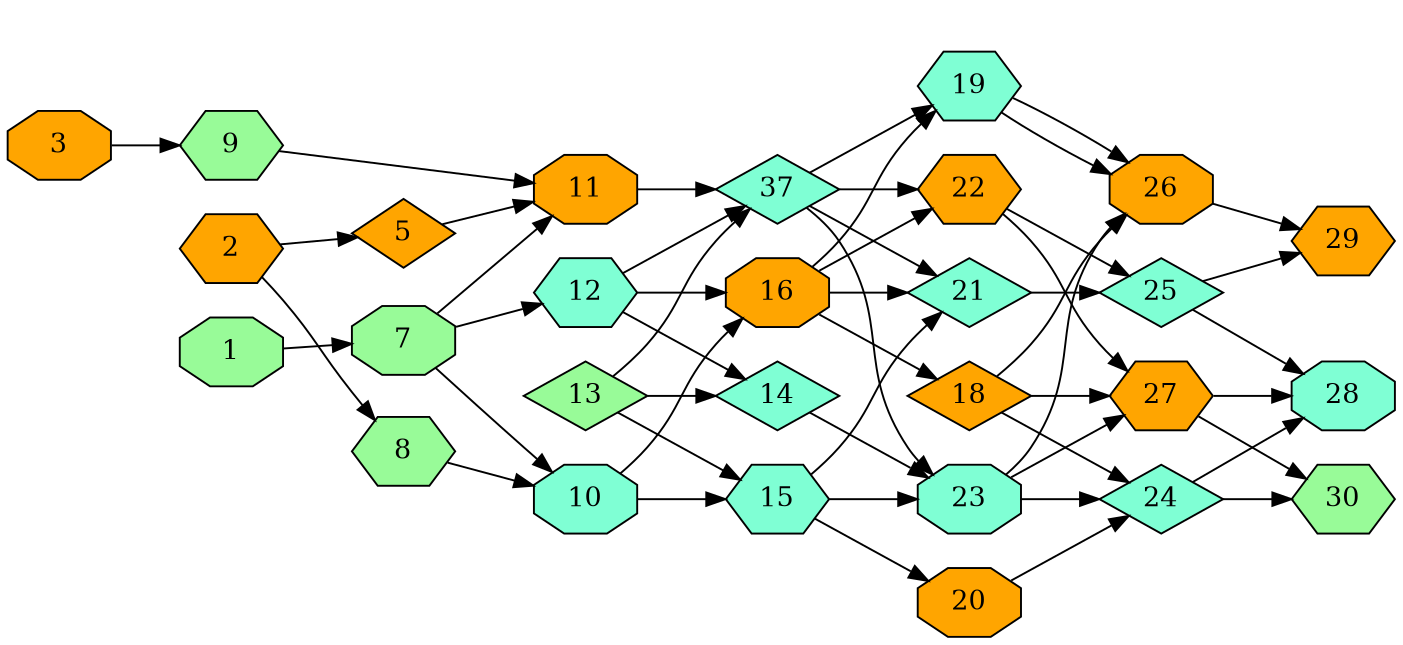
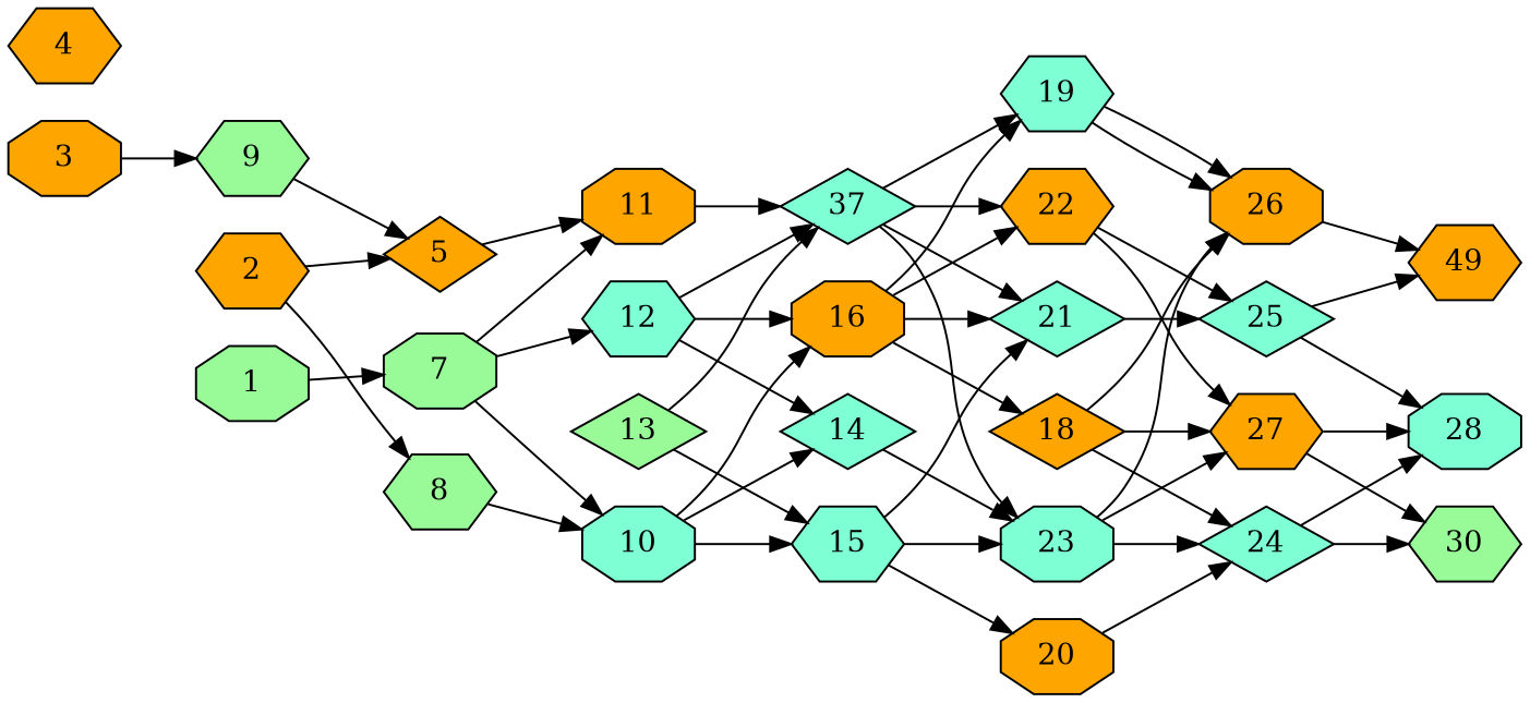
  digraph {
    rankdir=LR
    node [alpha=0.16 fillcolor=orange shape=hexagon style=filled]
    1 [alpha=0.19 expect_size=6530048 fillcolor=palegreen shape=octagon]
    7 [alpha=0.12 expect_size=43721728 fillcolor=palegreen shape=octagon]
    11 [alpha=0.17 expect_size=29762560 shape=octagon]
    10 [alpha=0.03 expect_size=8098816 fillcolor=aquamarine shape=octagon]
    12 [alpha=0.08 expect_size=27274240 fillcolor=aquamarine]
    n6 [alpha=0.04 expect_size=42418176 fillcolor=aquamarine label=37 shape=diamond]
    13 [alpha=0.01 expect_size=16961536 fillcolor=palegreen shape=diamond]
    15 [alpha=0.10 expect_size=50183168 fillcolor=aquamarine]
    14 [alpha=0.06 expect_size=7947264 fillcolor=aquamarine shape=diamond]
    16 [alpha=0.03 expect_size=24010752 shape=octagon]
    2 [expect_size=51716096]
    5 [alpha=0.09 expect_size=16314368 shape=diamond]
    8 [alpha=0.11 expect_size=24742912 fillcolor=palegreen]
    3 [expect_size=33863680 shape=octagon]
    9 [alpha=0.18 expect_size=37547008 fillcolor=palegreen]
+   4 [alpha=0.18 expect_size=11786240]
    23 [expect_size=17424384 fillcolor=aquamarine shape=octagon]
    21 [alpha=0.08 expect_size=7636992 fillcolor=aquamarine shape=diamond]
    19 [alpha=0.12 expect_size=50492416 fillcolor=aquamarine]
    22 [expect_size=46612480]
    20 [alpha=0.19 expect_size=46907392 shape=octagon]
    18 [alpha=0.03 expect_size=24315904 shape=diamond]
    24 [alpha=0.18 expect_size=18948096 fillcolor=aquamarine shape=diamond]
    26 [alpha=0.19 expect_size=9006080 shape=octagon]
    27 [alpha=0.08 expect_size=15025152]
    25 [alpha=0.06 expect_size=33234944 fillcolor=aquamarine shape=diamond]
    28 [alpha=0.06 expect_size=24081408 fillcolor=aquamarine shape=octagon]
    30 [alpha=0.10 expect_size=10963968 fillcolor=palegreen]
-   29 [alpha=0.18 expect_size=30515200]
+   29 [alpha=0.18 expect_size=30515200 label=49]
    1 -> 7
    7 -> 11
    7 -> 10
    7 -> 12
    11 -> n6
    10 -> 15
-   13 -> 14
+   10 -> 14
    10 -> 16
    12 -> n6
    12 -> 14
    12 -> 16
    n6 -> 23
    n6 -> 21
    n6 -> 19
    n6 -> 22
    13 -> n6
    13 -> 15
    15 -> 23
    15 -> 21
    15 -> 20
    14 -> 23
    16 -> 21
    16 -> 19
    16 -> 22
    16 -> 18
    2 -> 5
    2 -> 8
    5 -> 11
    8 -> 10
    3 -> 9
-   9 -> 11
+   9 -> 5
    23 -> 24
    23 -> 26
    23 -> 27
    21 -> 25
    19 -> 26
    19 -> 26
    22 -> 27
    22 -> 25
    20 -> 24
    18 -> 24
    18 -> 26
    18 -> 27
    24 -> 28
    24 -> 30
    26 -> 29
    27 -> 28
    27 -> 30
    25 -> 28
    25 -> 29
  }
